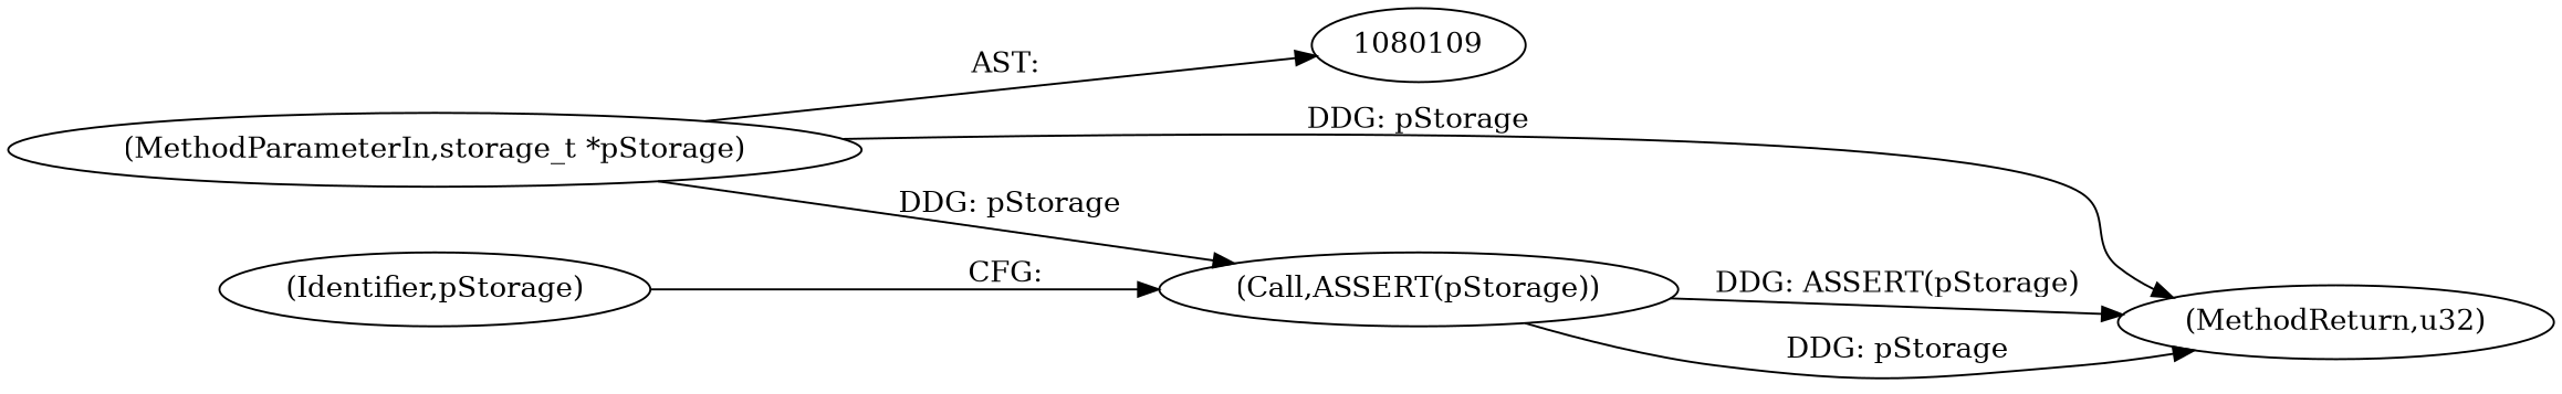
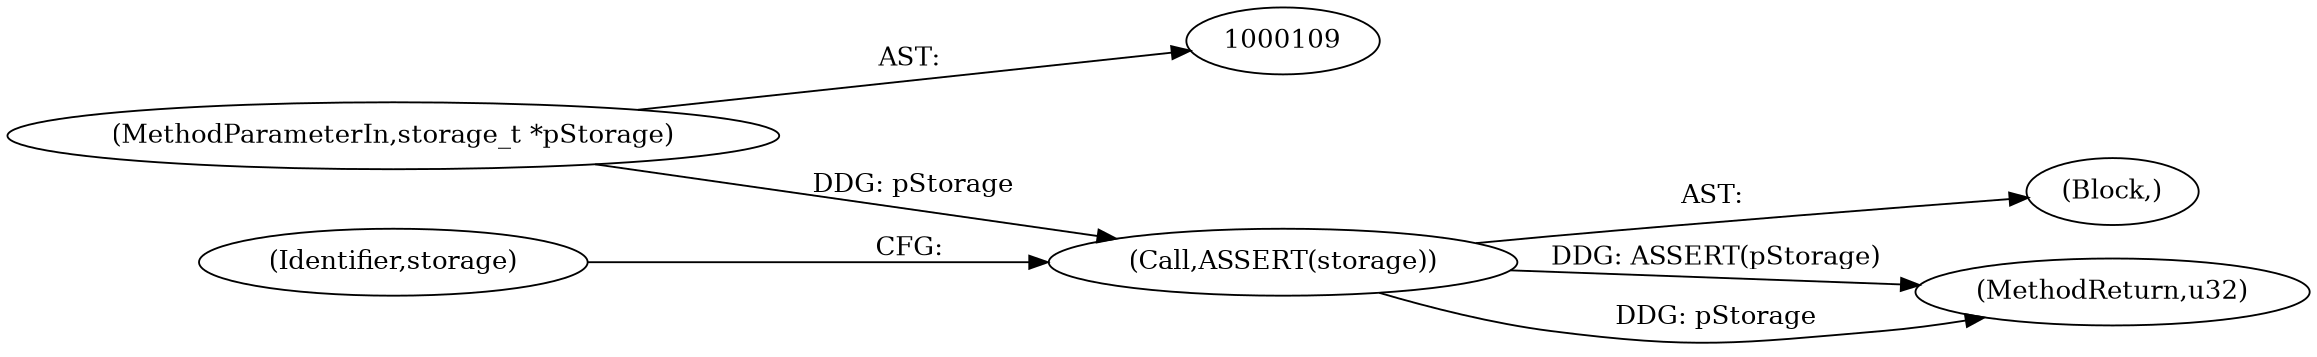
  digraph {
    rankdir=LR
    n1 [label="(MethodParameterIn,storage_t *pStorage)"]
-   n2 [label="(Call,ASSERT(pStorage))"]
+   n2 [label="(Call,ASSERT(storage))"]
    n3 [label="(MethodReturn,u32)"]
-   1000109 [label=1080109]
-   n6 [label="(Identifier,pStorage)"]
+   1000109
+   n5 [label="(Block,)"]
+   n6 [label="(Identifier,storage)"]
    n1 -> n2 [label="DDG: pStorage"]
-   n1 -> n3 [label="DDG: pStorage"]
    n1 -> 1000109 [label="AST: "]
    n2 -> n3 [label="DDG: pStorage"]
    n2 -> n3 [label="DDG: ASSERT(pStorage)"]
+   n2 -> n5 [label="AST: "]
    n6 -> n2 [label="CFG: "]
  }
